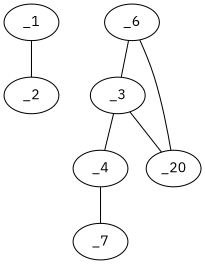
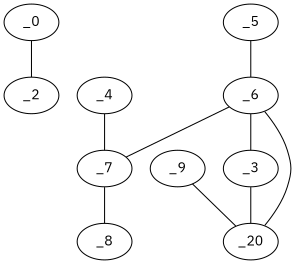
  graph {
    fontname="IBM Plex Sans"
    node [charge=0 chem=1 fontname="IBM Plex Sans" symbol="C  " x=4.4899 y=-0.9511]
    edge [fontname="IBM Plex Sans" valence=1]
-   _1 [chem=4 symbol="N  " x=5.1079 y=1.7601]
+   _1 [chem=4 symbol="N  " x=5.1079 y=1.7601 label=_0]
    _2 [x=4.7989 y=0.809]
    _4 [x=5.0777]
    _3 [y=-0.142]
    n5 [label=_20 x=3.5388 y=-0.4511]
    _7 [x=2.5878 y=-1.7601]
+   _5 [chem=4 symbol="N  " y=-1.7601]
    _6 [chem=4 symbol="N  " x=3.5388 y=-1.4511]
+   _8 [x=2]
+   _9 [chem=4 symbol="N  " x=2.5878 y=-0.142]
    _1 -- _2 [valence=3]
    _4 -- _7 [valence=2]
-   _3 -- _4
    _3 -- n5 [valence=2]
+   _7 -- _8 [valence=2]
+   _5 -- _6
    _6 -- _3
    _6 -- n5
+   _6 -- _7
+   _9 -- n5
  }
